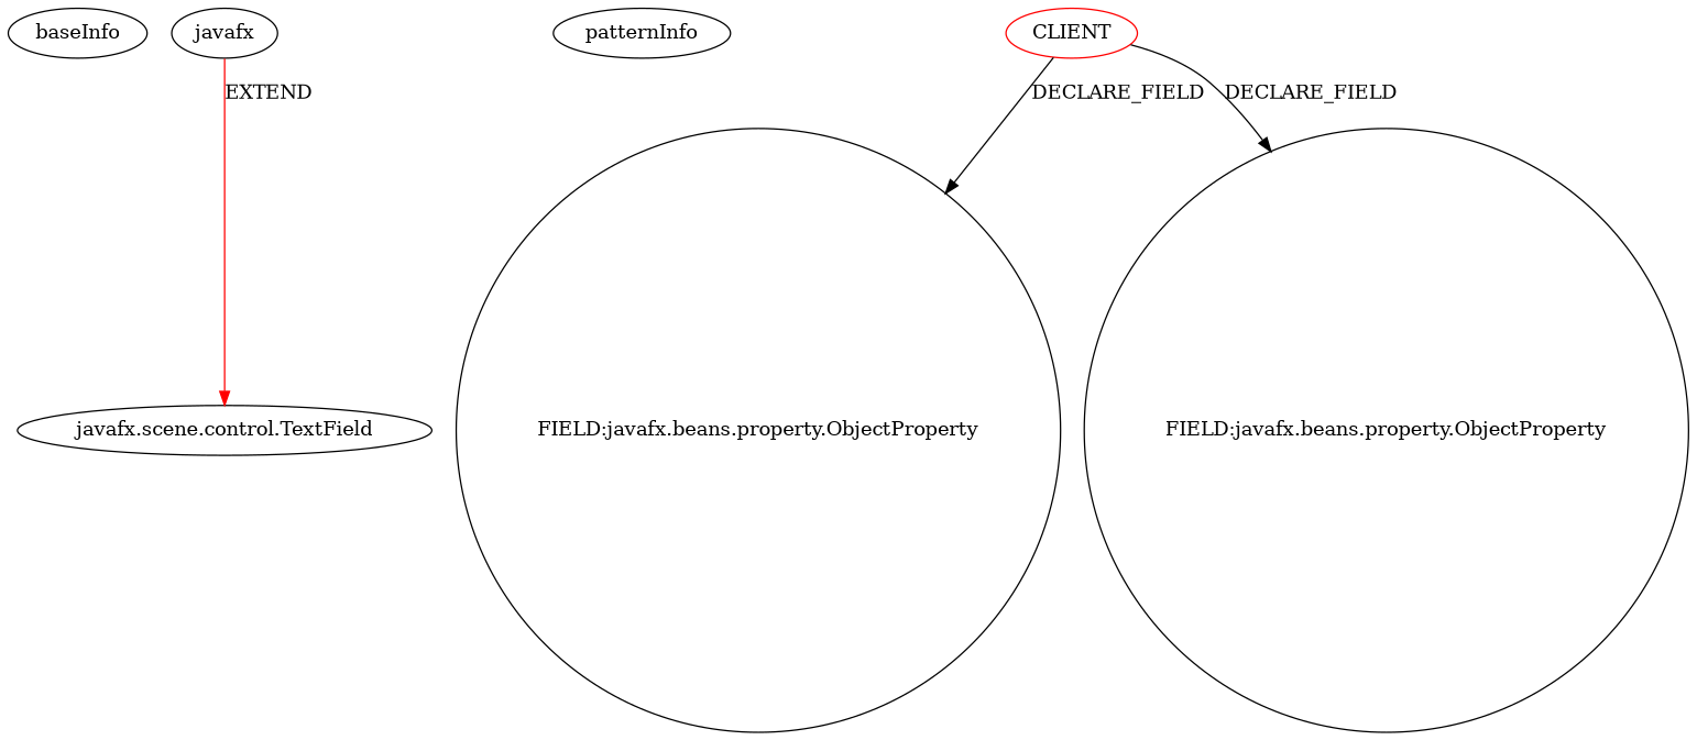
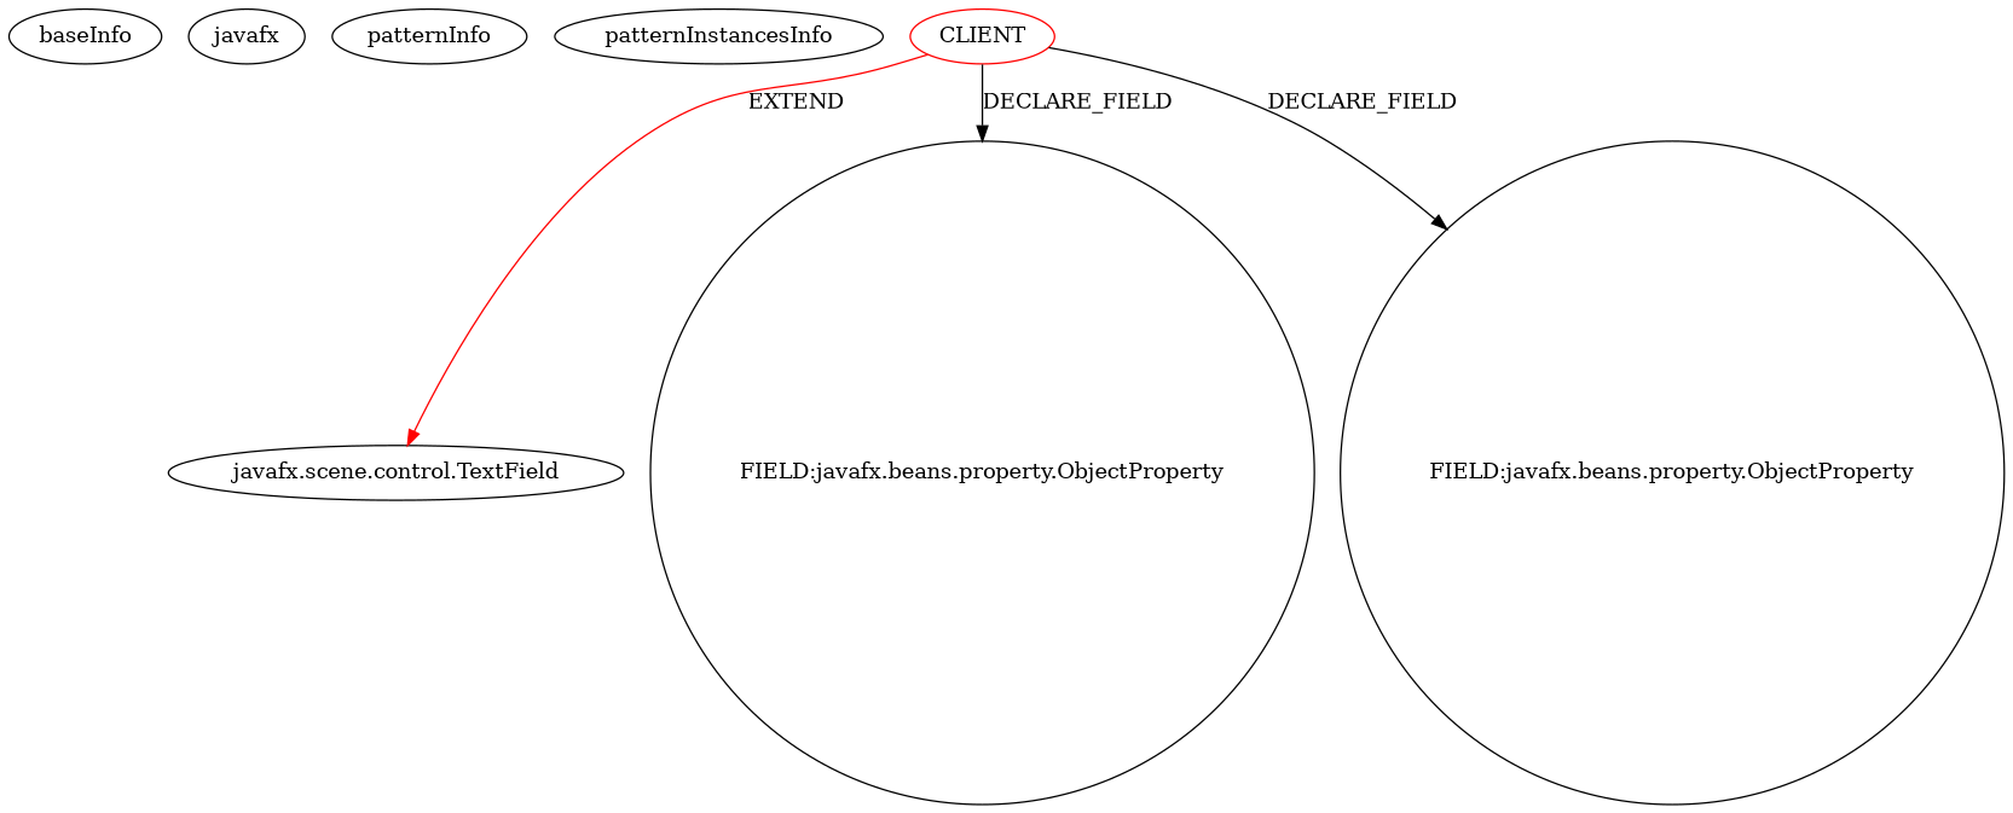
  digraph {
    baseInfo [category=pattern graphId=335 isAnonymous=false possibleRelation=false]
    n2 [label=javafx]
    patternInfo [frequency=2.0 patternRootClient=0]
+   patternInstancesInfo [0="rluu-cyclehunter~/rluu-cyclehunter/cyclehunter-javafx-master/src/main/java/com/ryanluu/cyclehunter/ui/NumberTextField.java~NumberTextField~4043" 1="nablex-jfx-control-date~/nablex-jfx-control-date/jfx-control-date-master/src/main/java/be/nabu/jfx/control/date/DatePicker.java~DatePicker~3721"]
    n5 [isFrameworkType=false label="javafx.scene.control.TextField" vertexType=FRAMEWORK_CLASS_TYPE]
    n6 [color=red isFrameworkType=false label=CLIENT vertexType=ROOT_CLIENT_CLASS_DECLARATION]
    n7 [isFrameworkType=false label="FIELD:javafx.beans.property.ObjectProperty" shape=circle vertexType=FIELD_DECLARATION]
    n8 [isFrameworkType=false label="FIELD:javafx.beans.property.ObjectProperty" shape=circle vertexType=FIELD_DECLARATION]
-   n2 -> n5 [color=red label=EXTEND]
+   n6 -> n5 [color=red label=EXTEND]
    n6 -> n7 [label=DECLARE_FIELD]
    n6 -> n8 [label=DECLARE_FIELD]
  }
